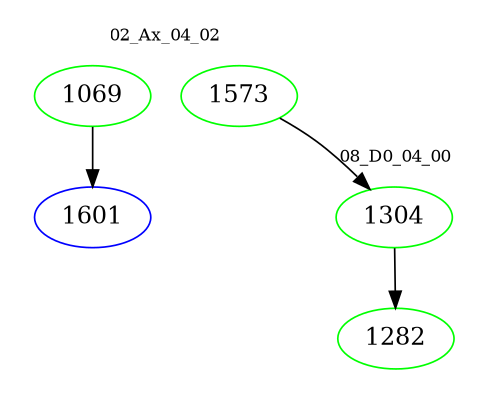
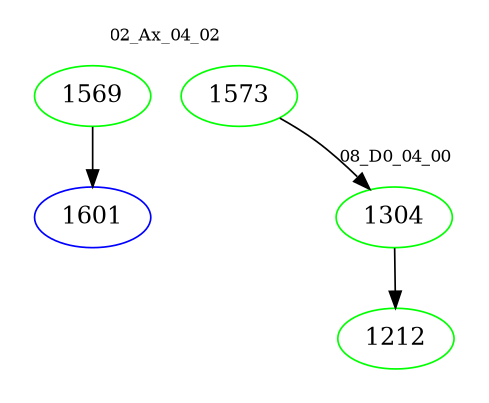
  digraph {
    node [color=green]
    edge [color=black]
    n1 [label=1573]
-   n2 [label=1069]
+   n2 [label=1569]
    n3 [color=blue label=1601]
    n4 [label=1304]
-   n5 [label=1282]
+   n5 [label=1212]
    subgraph cluster_1 {
      color=white
      fontsize=10
      label="02_Ax_04_02"
      n1
      n2
      n3
    }
    subgraph cluster_2 {
      color=white
      fontsize=10
      label="08_D0_04_00"
      n4
      n5
    }
    n1 -> n4
    n2 -> n3
    n4 -> n5
  }
